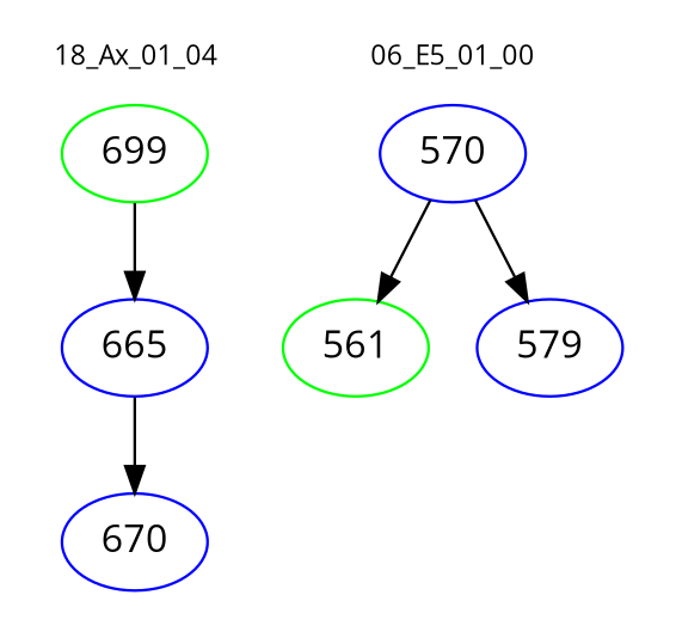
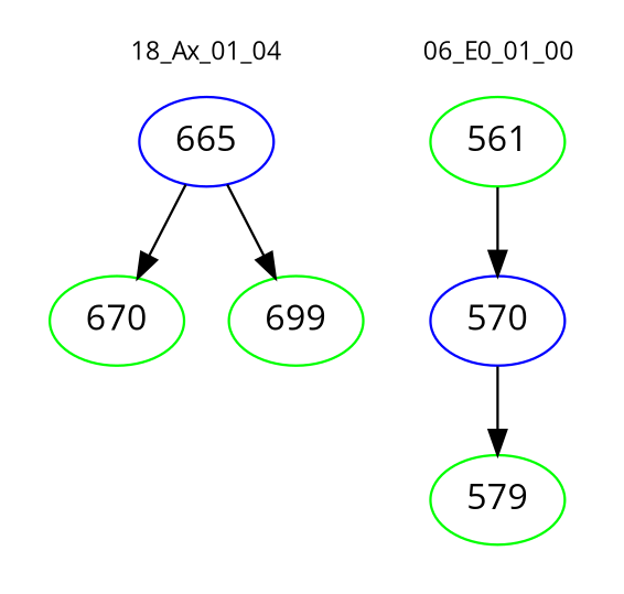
  digraph {
    fontname="Open Sans"
    node [color=blue fontname="Open Sans"]
    edge [color=black fontname="Open Sans"]
    n1 [label=665]
-   n2 [label=670]
+   n2 [color=green label=670]
    n3 [color=green label=699]
    n4 [label=570]
    n5 [color=green label=561]
-   n6 [label=579]
+   n6 [color=green label=579]
    subgraph cluster_1 {
      color=white
      fontsize=10
      label="18_Ax_01_04"
      n1
      n2
      n3
    }
    subgraph cluster_2 {
      color=white
      fontsize=10
-     label="06_E5_01_00"
+     label="06_E0_01_00"
      n4
      n5
      n6
    }
    n1 -> n2
-   n3 -> n1
-   n4 -> n5
+   n1 -> n3
+   n5 -> n4
    n4 -> n6
  }
